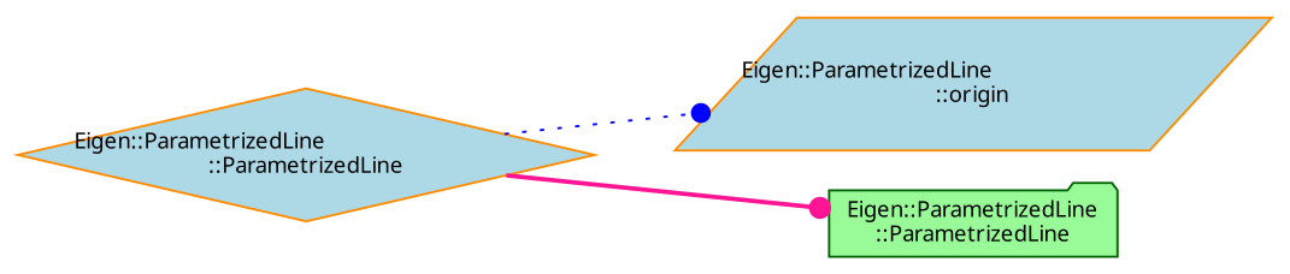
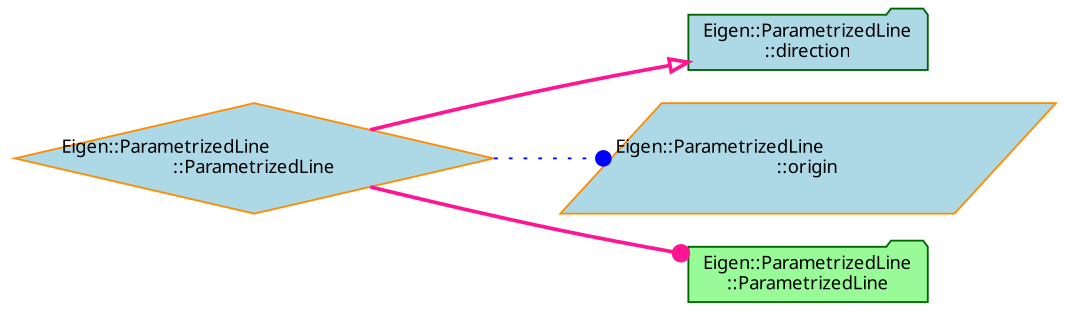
  digraph {
    rankdir=LR
    fontname="Noto Sans"
    node [color=darkorange fillcolor=lightblue fontname="Noto Sans" fontsize=10 shape=folder style=filled]
    edge [color=deeppink fontname="Noto Sans" fontsize=10 labelfontname=Helvetica labelfontsize=10 style=bold arrowhead=dot]
    n1 [fontcolor=black height=0.2 label="Eigen::ParametrizedLine\l::ParametrizedLine" shape=diamond width=0.4]
+   n2 [color=darkgreen height=0.2 label="Eigen::ParametrizedLine\l::direction" width=0.4]
    n3 [height=0.2 label="Eigen::ParametrizedLine\l::origin" shape=parallelogram width=0.4]
    n4 [color=darkgreen fillcolor=palegreen height=0.2 label="Eigen::ParametrizedLine\l::ParametrizedLine" width=0.4]
+   n1 -> n2 [arrowhead=onormal]
    n1 -> n3 [color=blue style=dotted]
    n1 -> n4
  }
